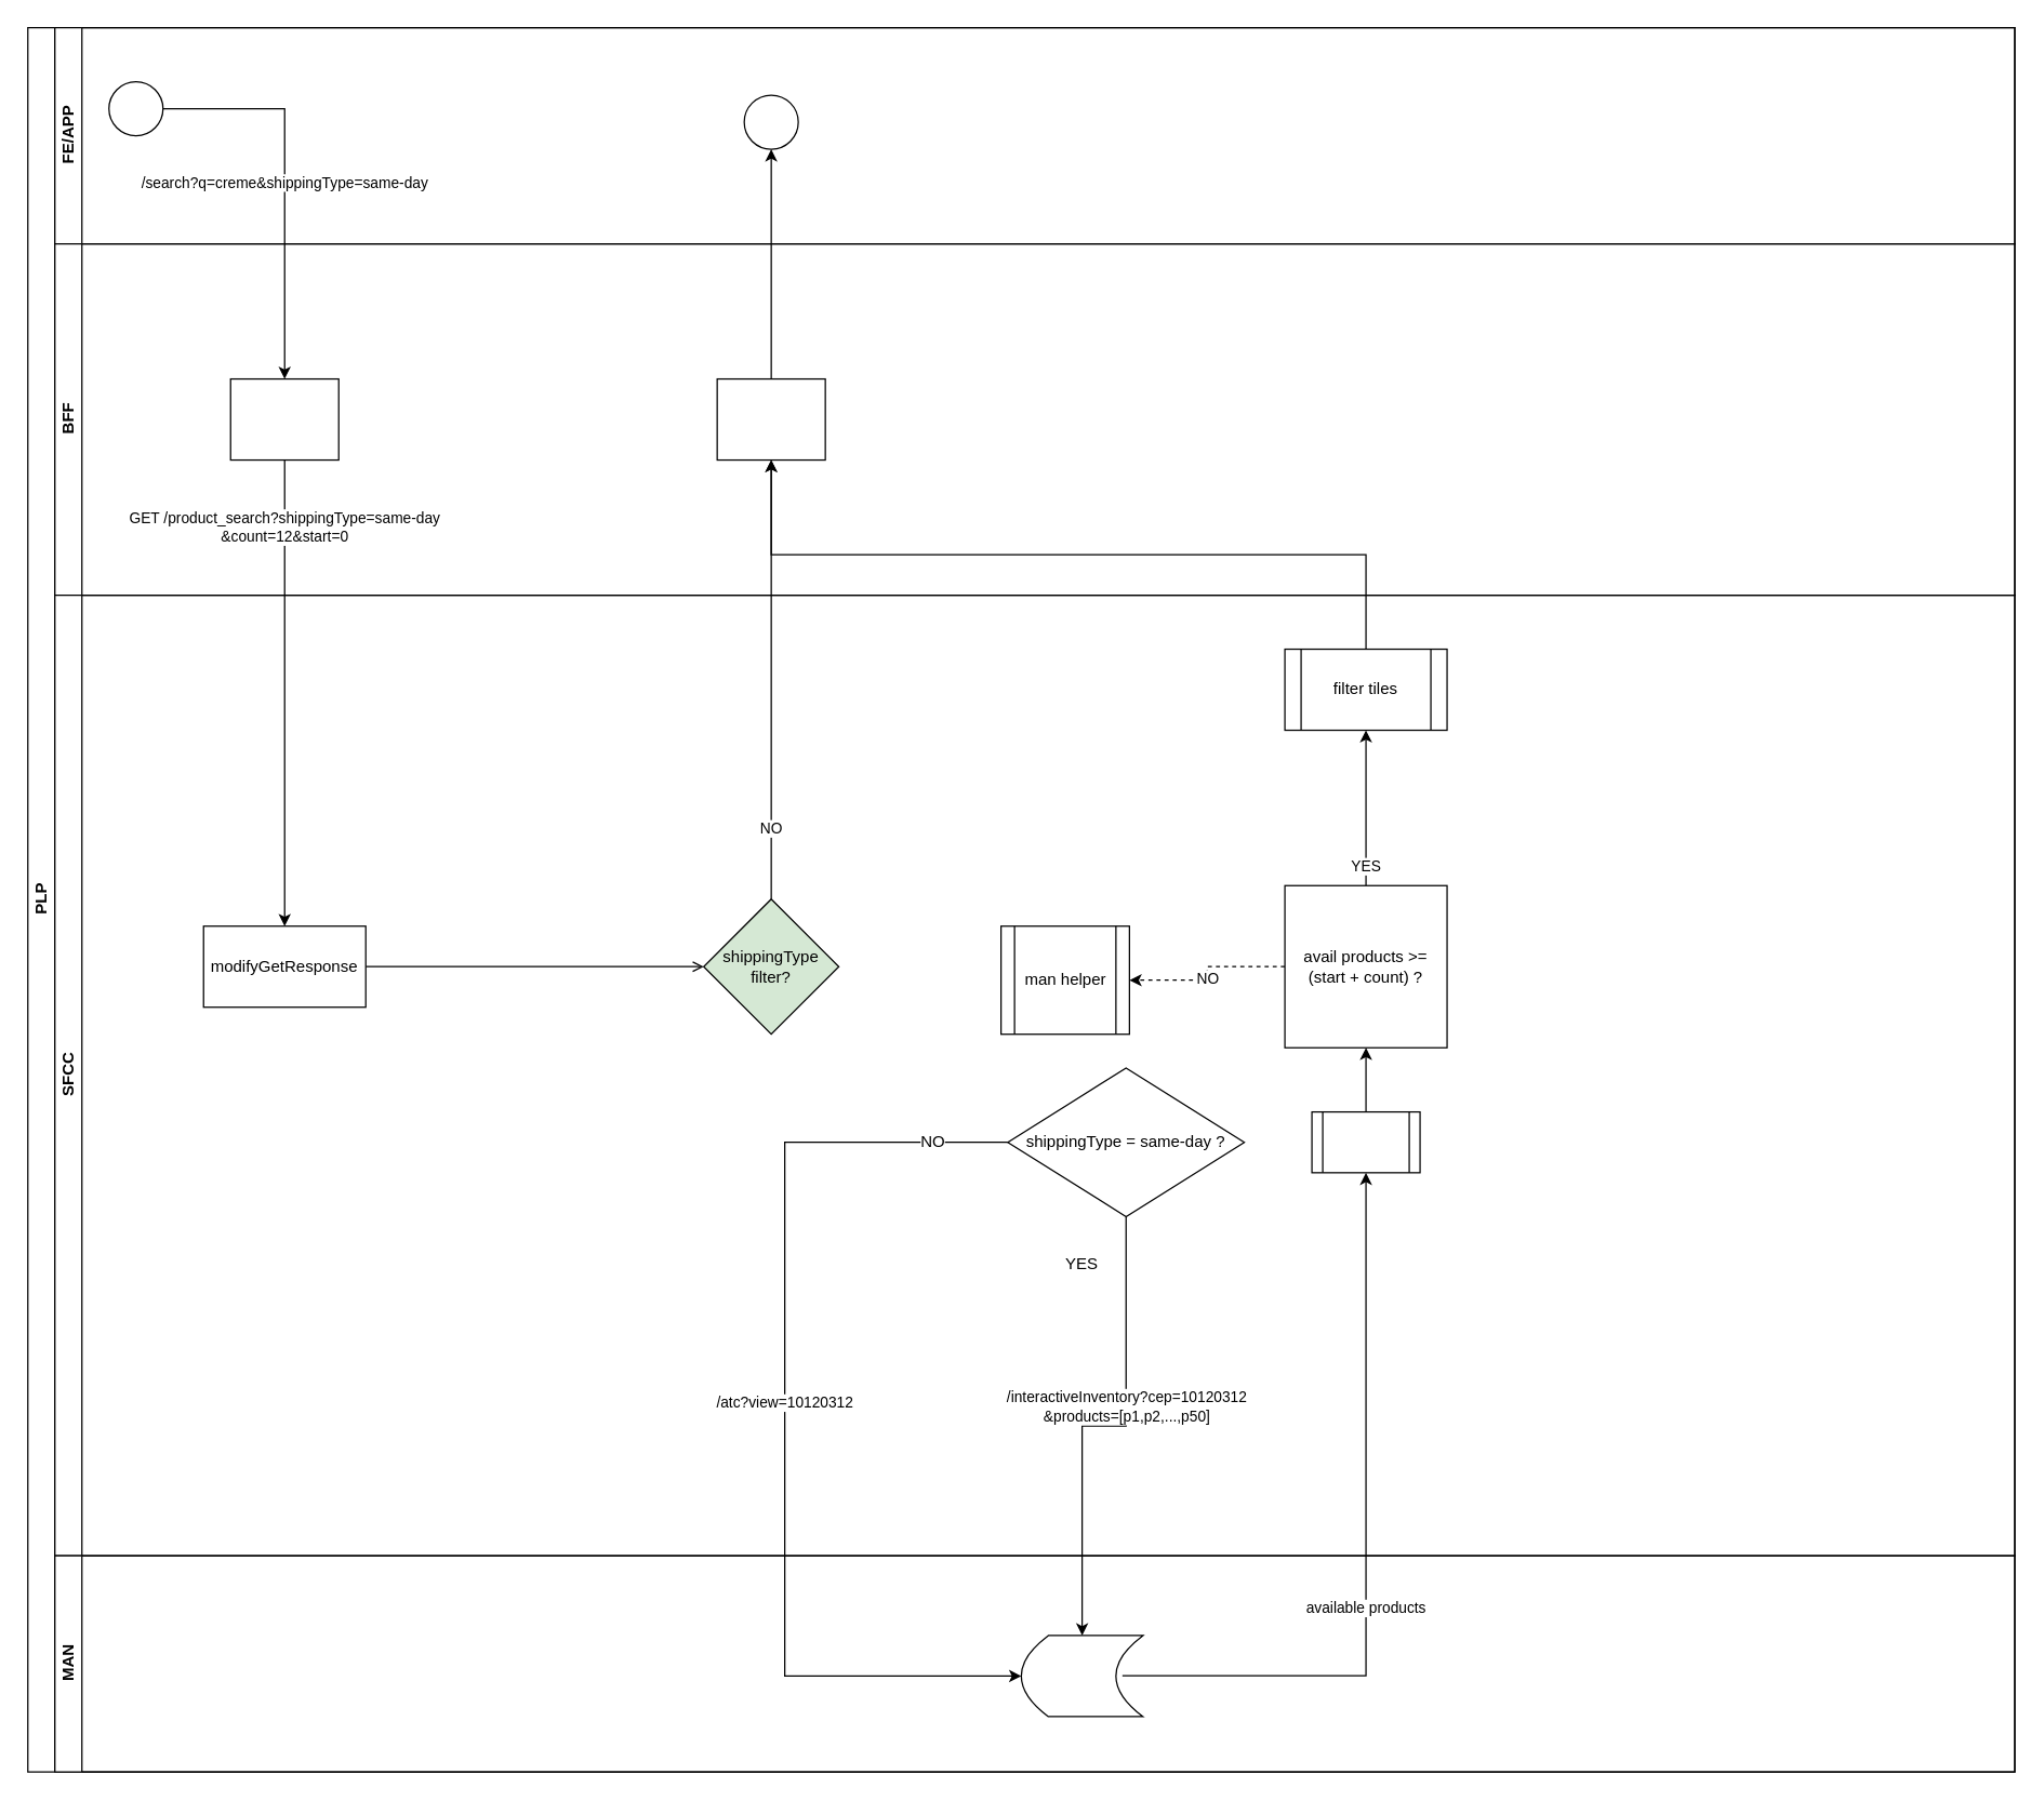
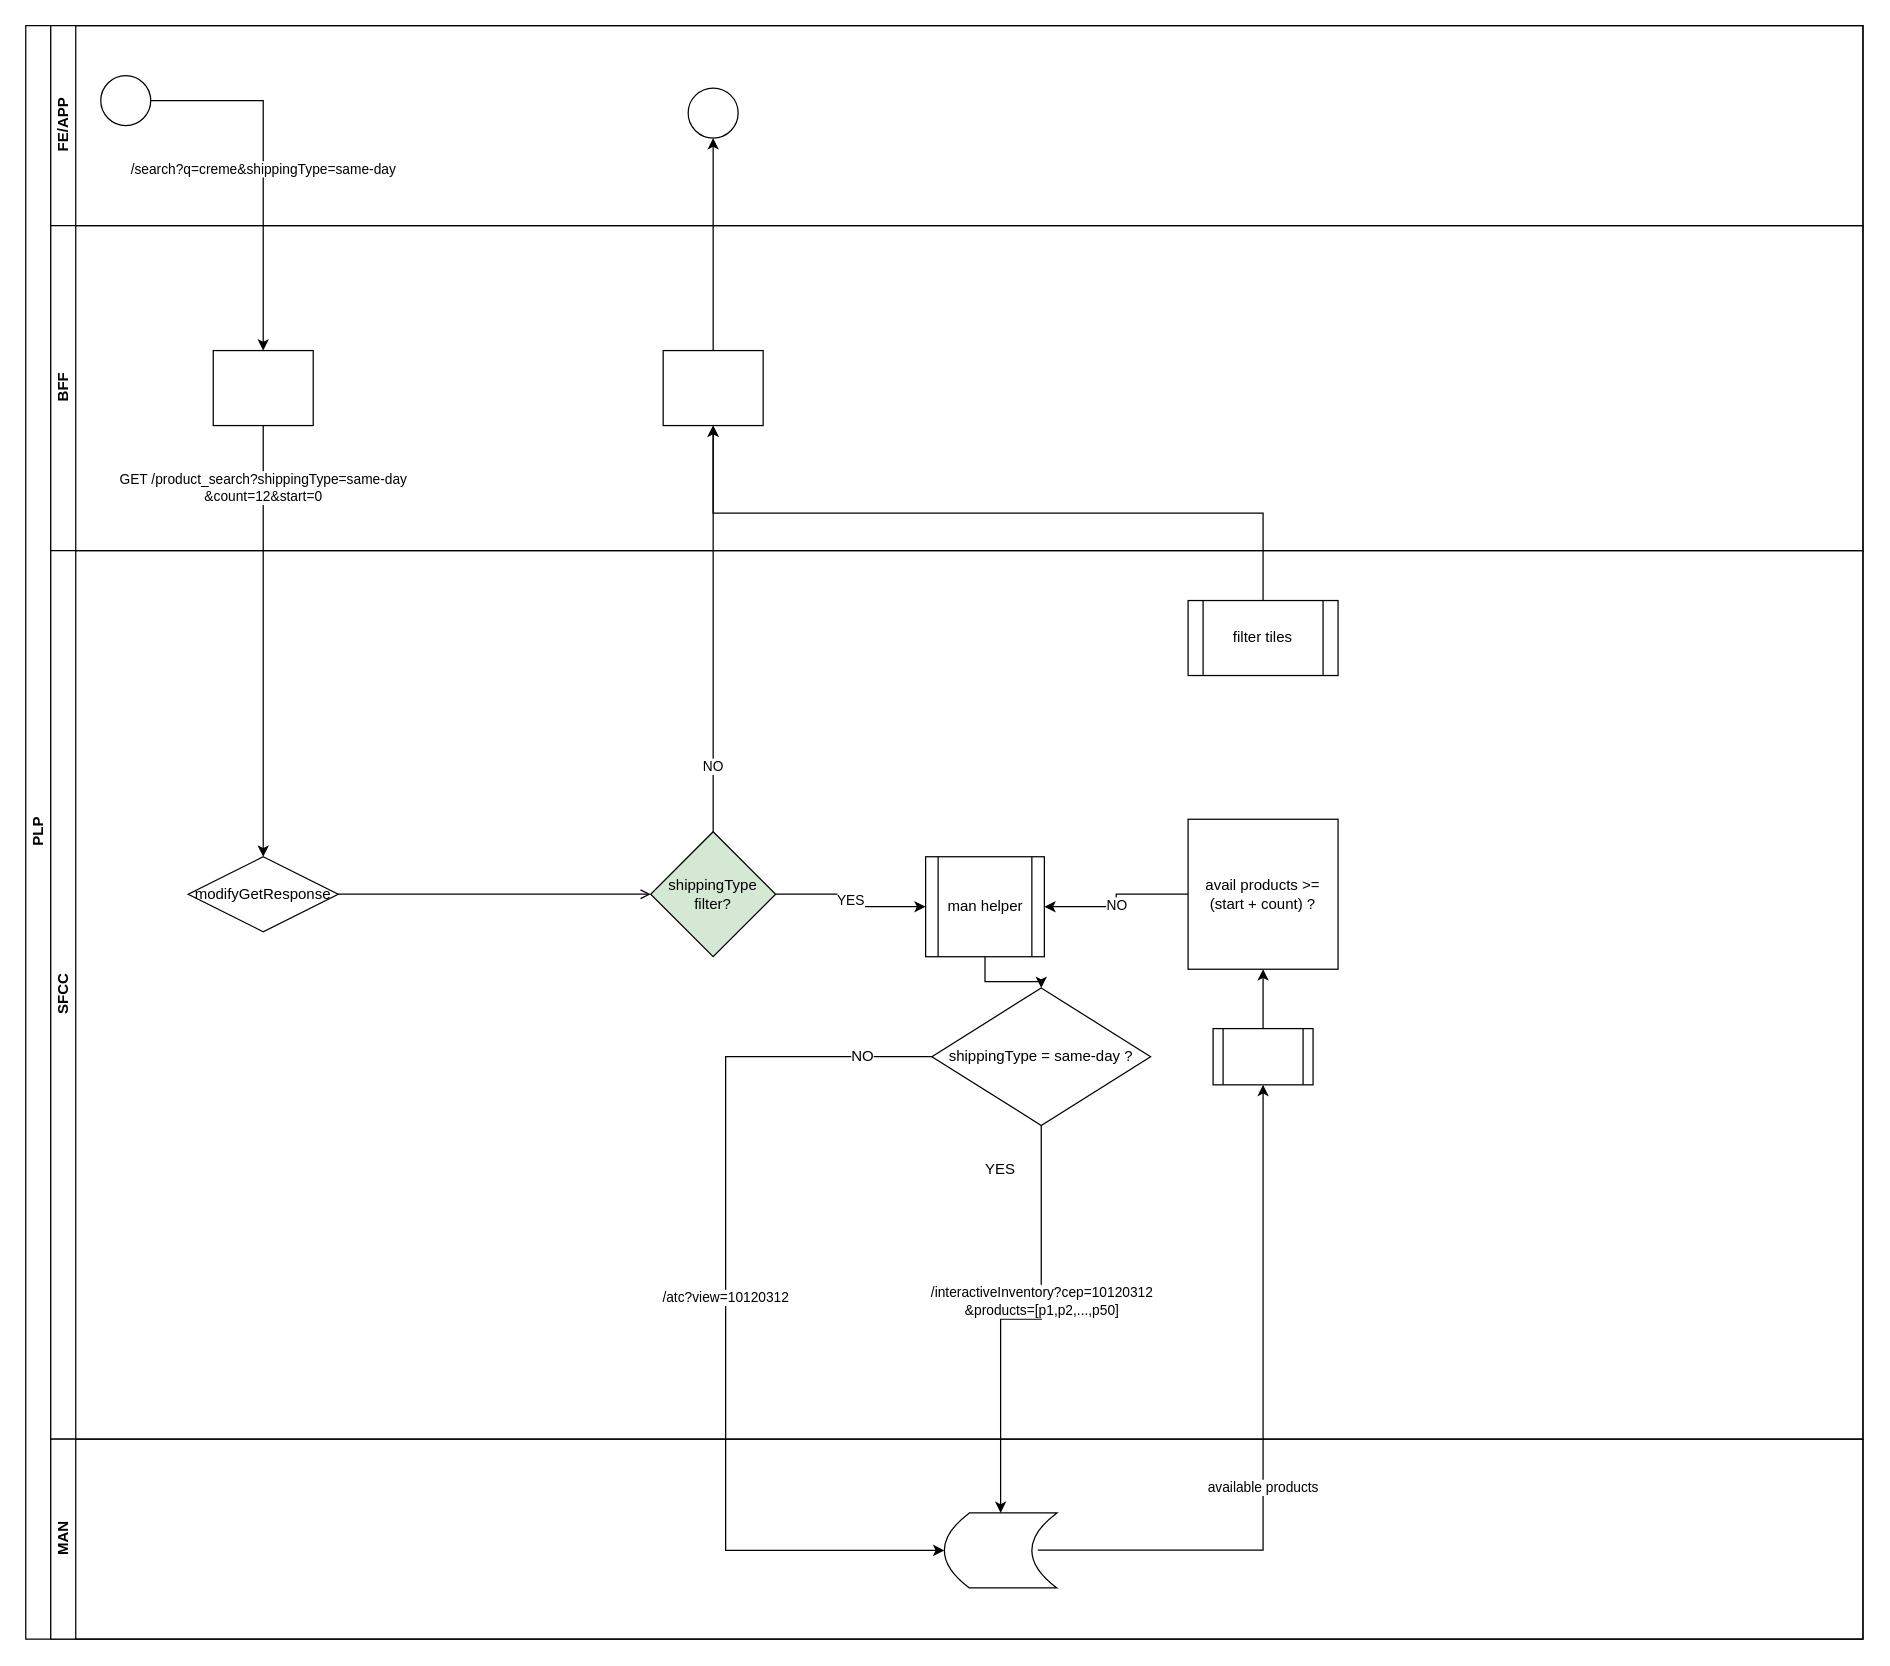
  <mxCell id="0" />
  <mxCell id="1" parent="0" />
  <mxCell id="2" value="PLP" style="swimlane;html=1;childLayout=stackLayout;resizeParent=1;resizeParentMax=0;horizontal=0;startSize=20;horizontalStack=0;" parent="1" vertex="1"><mxGeometry y="20" width="1470" height="1291" as="geometry" x="20" /></mxCell>
  <mxCell id="3" value="/atc?view=10120312" style="edgeStyle=orthogonalEdgeStyle;rounded=0;orthogonalLoop=1;jettySize=auto;html=1;entryX=0;entryY=0.5;entryDx=0;entryDy=0;exitX=0;exitY=0.5;exitDx=0;exitDy=0;" edge="1" parent="2" source="24" target="30"><mxGeometry x="-0.027" relative="1" as="geometry"><mxPoint x="380.5" y="1039.76" as="targetPoint" /><Array as="points"><mxPoint x="560" y="825" /><mxPoint x="560" y="1220" /></Array><mxPoint as="offset" /></mxGeometry></mxCell>
  <mxCell id="4" value="/interactiveInventory?cep=10120312&lt;div&gt;&amp;amp;products=[p1,p2,...,p50]&lt;/div&gt;" style="edgeStyle=orthogonalEdgeStyle;rounded=0;orthogonalLoop=1;jettySize=auto;html=1;endArrow=classic;endFill=1;entryX=0.5;entryY=0;entryDx=0;entryDy=0;exitX=0.5;exitY=1;exitDx=0;exitDy=0;" parent="2" source="24" target="30" edge="1"><mxGeometry x="-0.176" relative="1" as="geometry"><mxPoint x="530" y="1040" as="targetPoint" /><mxPoint as="offset" /></mxGeometry></mxCell>
  <mxCell id="5" value="FE/APP" style="swimlane;html=1;startSize=20;horizontal=0;" parent="2" vertex="1"><mxGeometry x="20" width="1450" height="160" as="geometry" /></mxCell>
  <mxCell id="6" value="" style="ellipse;whiteSpace=wrap;html=1;" parent="5" vertex="1"><mxGeometry x="40" y="40" width="40" height="40" as="geometry" /></mxCell>
  <mxCell id="7" value="" style="ellipse;whiteSpace=wrap;html=1;" parent="5" vertex="1"><mxGeometry x="510" y="50" width="40" height="40" as="geometry" /></mxCell>
  <mxCell id="8" value="BFF" style="swimlane;html=1;startSize=20;horizontal=0;" parent="2" vertex="1"><mxGeometry x="20" y="160" width="1450" height="260" as="geometry" /></mxCell>
  <mxCell id="9" value="" style="rounded=0;whiteSpace=wrap;html=1;fontFamily=Helvetica;fontSize=12;fontColor=#000000;align=center;" parent="8" vertex="1"><mxGeometry x="490" y="100" width="80" height="60" as="geometry" /></mxCell>
  <mxCell id="10" value="SFCC" style="swimlane;html=1;startSize=20;horizontal=0;fillColor=#FFFFFF;whiteSpace=wrap;" parent="2" vertex="1"><mxGeometry x="20" y="420" width="1450" height="711" as="geometry" /></mxCell>
+ <mxCell id="11" value="YES" style="edgeStyle=orthogonalEdgeStyle;rounded=0;orthogonalLoop=1;jettySize=auto;html=1;endArrow=classic;endFill=1;entryX=0;entryY=0.5;entryDx=0;entryDy=0;" parent="10" source="22" target="23" edge="1"><mxGeometry relative="1" as="geometry"><mxPoint x="490" y="275" as="targetPoint" /></mxGeometry></mxCell>
  <mxCell id="12" value="" style="edgeStyle=orthogonalEdgeStyle;rounded=0;orthogonalLoop=1;jettySize=auto;html=1;endArrow=open;endFill=1;" parent="10" source="15" target="22" edge="1"><mxGeometry relative="1" as="geometry" /></mxCell>
  <mxCell id="13" value="" style="rounded=0;whiteSpace=wrap;html=1;fontFamily=Helvetica;fontSize=12;fontColor=#000000;align=center;" parent="10" vertex="1"><mxGeometry x="130" y="-160" width="80" height="60" as="geometry" /></mxCell>
  <mxCell id="14" value="GET /product_search?shippingType=same-day&lt;div&gt;&amp;amp;count=12&amp;amp;start=0&lt;/div&gt;" style="edgeStyle=orthogonalEdgeStyle;rounded=0;orthogonalLoop=1;jettySize=auto;html=1;endArrow=classic;endFill=1;sourcePerimeterSpacing=0;startArrow=none;startFill=0;" parent="10" source="13" target="15" edge="1"><mxGeometry x="-0.71" relative="1" as="geometry"><mxPoint as="offset" /></mxGeometry></mxCell>
- <mxCell id="15" value="modifyGetResponse" style="rounded=0;whiteSpace=wrap;html=1;fontFamily=Helvetica;fontSize=12;fontColor=#000000;align=center;" parent="10" vertex="1"><mxGeometry x="110" y="245" width="120" height="60" as="geometry" /></mxCell>
+ <mxCell id="15" value="modifyGetResponse" style="rhombus;whiteSpace=wrap;html=1;fontFamily=Helvetica;fontSize=12;fontColor=#000000;align=center;" parent="10" vertex="1"><mxGeometry x="110" y="245" width="120" height="60" as="geometry" /></mxCell>
  <mxCell id="16" value="NO" style="edgeStyle=orthogonalEdgeStyle;rounded=0;orthogonalLoop=1;jettySize=auto;html=1;endArrow=classic;endFill=1;exitX=0.5;exitY=0;exitDx=0;exitDy=0;" parent="10" source="22" edge="1"><mxGeometry x="-0.677" relative="1" as="geometry"><mxPoint x="530" y="-100" as="targetPoint" /><Array as="points"><mxPoint x="530" y="225" /></Array><mxPoint as="offset" /></mxGeometry></mxCell>
- <mxCell id="17" value="NO" style="edgeStyle=orthogonalEdgeStyle;rounded=0;orthogonalLoop=1;jettySize=auto;html=1;entryX=1;entryY=0.5;entryDx=0;entryDy=0;dashed=1;" edge="1" parent="10" source="28" target="23"><mxGeometry x="0.053" relative="1" as="geometry"><mxPoint x="570" y="275" as="targetPoint" /><mxPoint as="offset" /></mxGeometry></mxCell>
- <mxCell id="18" value="YES" style="edgeStyle=orthogonalEdgeStyle;rounded=0;orthogonalLoop=1;jettySize=auto;html=1;endArrow=classic;endFill=1;exitX=0.5;exitY=0;exitDx=0;exitDy=0;entryX=0.5;entryY=1;entryDx=0;entryDy=0;" edge="1" parent="10" target="21" source="28"><mxGeometry x="-0.75" relative="1" as="geometry"><mxPoint x="700" y="-15" as="sourcePoint" /><mxPoint as="offset" /><mxPoint x="530" y="100.0" as="targetPoint" /><Array as="points"><mxPoint x="970" y="130" /><mxPoint x="970" y="130" /></Array></mxGeometry></mxCell>
+ <mxCell id="17" value="NO" style="edgeStyle=orthogonalEdgeStyle;rounded=0;orthogonalLoop=1;jettySize=auto;html=1;entryX=1;entryY=0.5;entryDx=0;entryDy=0;" edge="1" parent="10" source="28" target="23"><mxGeometry x="0.053" relative="1" as="geometry"><mxPoint x="570" y="275" as="targetPoint" /><mxPoint as="offset" /></mxGeometry></mxCell>
  <mxCell id="19" style="edgeStyle=orthogonalEdgeStyle;rounded=0;orthogonalLoop=1;jettySize=auto;html=1;entryX=0.5;entryY=1;entryDx=0;entryDy=0;" edge="1" parent="10" source="25" target="28"><mxGeometry relative="1" as="geometry" /></mxCell>
+ <mxCell id="20" style="edgeStyle=orthogonalEdgeStyle;rounded=0;orthogonalLoop=1;jettySize=auto;html=1;entryX=0.5;entryY=0;entryDx=0;entryDy=0;" edge="1" parent="10" source="23" target="24"><mxGeometry relative="1" as="geometry" /></mxCell>
  <mxCell id="21" value="filter tiles" style="shape=process;whiteSpace=wrap;html=1;backgroundOutline=1;" vertex="1" parent="10"><mxGeometry x="910" y="40" width="120" height="60" as="geometry" /></mxCell>
  <mxCell id="22" value="shippingType filter?" style="rhombus;whiteSpace=wrap;html=1;fontFamily=Helvetica;fontSize=12;fontColor=#000000;align=center;fillColor=#d5e8d4;" parent="10" vertex="1"><mxGeometry x="480" y="225" width="100" height="100" as="geometry" /></mxCell>
  <mxCell id="23" value="man helper" style="shape=process;whiteSpace=wrap;html=1;backgroundOutline=1;" vertex="1" parent="10"><mxGeometry x="700" y="245" width="95" height="80" as="geometry" /></mxCell>
  <mxCell id="24" value="shippingType = same-day ?" style="rhombus;whiteSpace=wrap;html=1;" vertex="1" parent="10"><mxGeometry x="705" y="350" width="175" height="110" as="geometry" /></mxCell>
  <mxCell id="25" value="" style="shape=process;whiteSpace=wrap;html=1;backgroundOutline=1;" vertex="1" parent="10"><mxGeometry x="930" y="382.5" width="80" height="45" as="geometry" /></mxCell>
  <mxCell id="26" value="YES" style="text;html=1;align=center;verticalAlign=middle;whiteSpace=wrap;rounded=0;labelBackgroundColor=#ffffff;labelBorderColor=none;" vertex="1" parent="10"><mxGeometry x="730" y="480" width="60" height="30" as="geometry" /></mxCell>
  <mxCell id="27" value="NO" style="text;html=1;align=center;verticalAlign=middle;whiteSpace=wrap;rounded=0;labelBackgroundColor=#ffffff;labelBorderColor=none;" vertex="1" parent="10"><mxGeometry x="620" y="390" width="60" height="30" as="geometry" /></mxCell>
  <mxCell id="28" value="avail products &amp;gt;= (start + count) ?" style="whiteSpace=wrap;html=1;fontFamily=Helvetica;fontSize=12;fontColor=#000000;align=center;rounded=0;" vertex="1" parent="10"><mxGeometry x="910" y="215" width="120" height="120" as="geometry" /></mxCell>
  <mxCell id="29" value="MAN" style="swimlane;html=1;startSize=20;horizontal=0;" vertex="1" parent="2"><mxGeometry x="20" y="1131" width="1450" height="160" as="geometry" /></mxCell>
  <mxCell id="30" value="" style="shape=dataStorage;whiteSpace=wrap;html=1;fixedSize=1;" vertex="1" parent="29"><mxGeometry x="715" y="59" width="90" height="60" as="geometry" /></mxCell>
  <mxCell id="31" value="/search?q=creme&amp;amp;shippingType=same-day" style="edgeStyle=orthogonalEdgeStyle;rounded=0;orthogonalLoop=1;jettySize=auto;html=1;" parent="2" source="6" target="13" edge="1"><mxGeometry relative="1" as="geometry"><mxPoint as="offset" /></mxGeometry></mxCell>
  <mxCell id="32" value="" style="edgeStyle=orthogonalEdgeStyle;rounded=0;orthogonalLoop=1;jettySize=auto;html=1;endArrow=classic;endFill=1;" parent="2" source="9" target="7" edge="1"><mxGeometry relative="1" as="geometry" /></mxCell>
  <mxCell id="33" style="edgeStyle=orthogonalEdgeStyle;rounded=0;orthogonalLoop=1;jettySize=auto;html=1;entryX=0.5;entryY=1;entryDx=0;entryDy=0;exitX=0.5;exitY=0;exitDx=0;exitDy=0;" edge="1" parent="2" source="21" target="9"><mxGeometry relative="1" as="geometry"><mxPoint x="550" y="430" as="sourcePoint" /></mxGeometry></mxCell>
  <mxCell id="34" value="available products" style="edgeStyle=orthogonalEdgeStyle;rounded=0;orthogonalLoop=1;jettySize=auto;html=1;exitX=0.831;exitY=0.497;exitDx=0;exitDy=0;exitPerimeter=0;entryX=0.5;entryY=1;entryDx=0;entryDy=0;" edge="1" parent="2" source="30" target="25"><mxGeometry x="-0.168" relative="1" as="geometry"><mxPoint x="690" y="1090" as="sourcePoint" /><mxPoint x="760" y="900" as="targetPoint" /><mxPoint as="offset" /></mxGeometry></mxCell>
